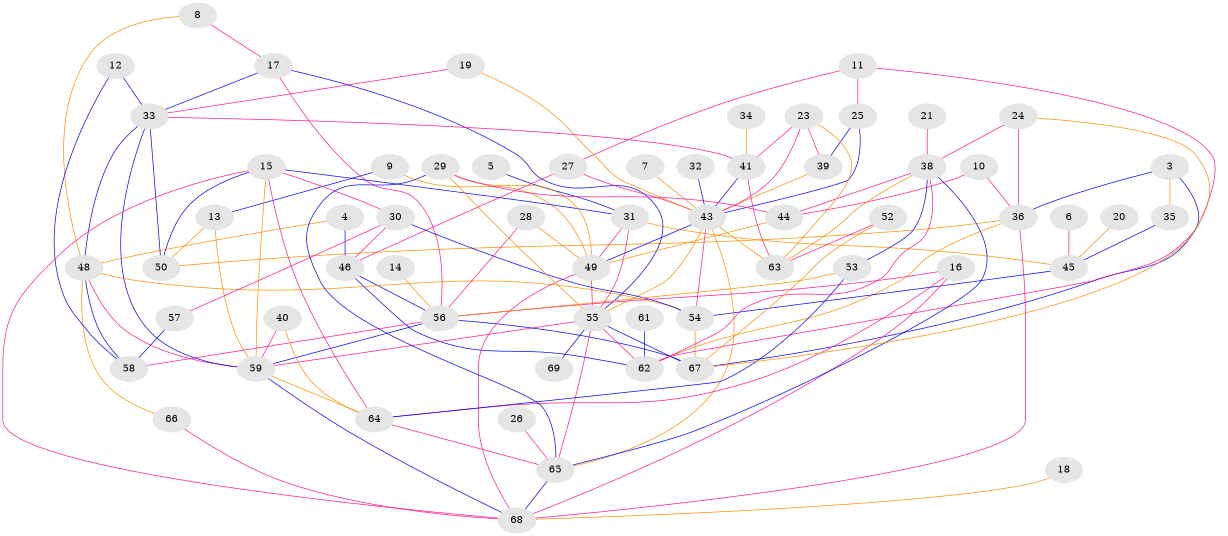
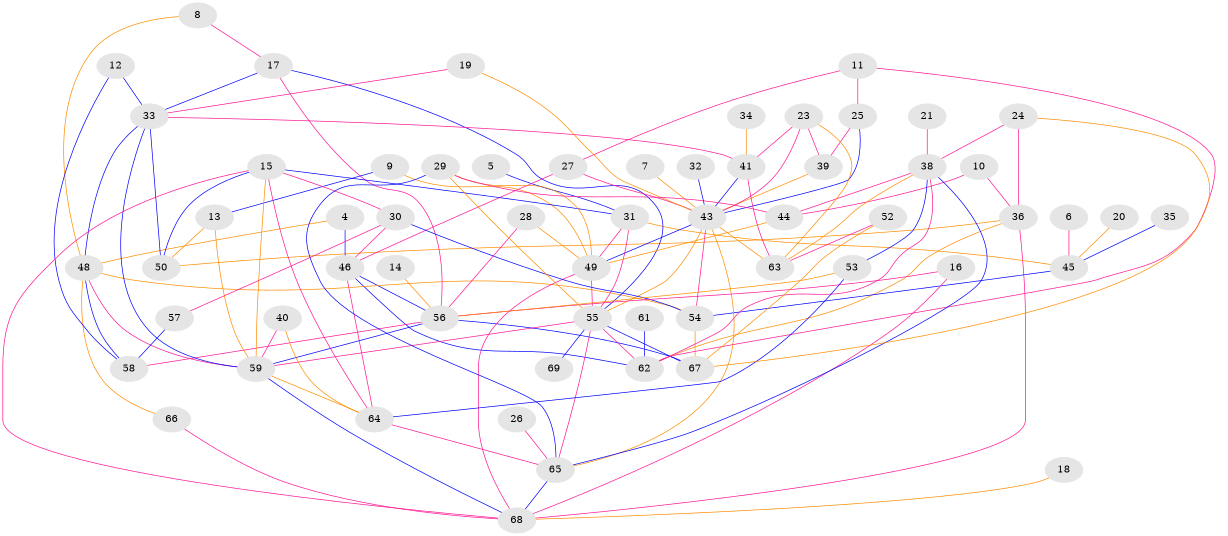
  graph {
    node [color=gray90 style=filled]
    edge [color=deeppink weight=1.0]
-   3
    35
    36
    67
    45
    62
    50
    68
    4
    46
    48
    56
    64
    58
    59
    54
    66
    5
    31
    49
    55
    6
    7
    43
    63
    65
    8
    17
    33
    9
    13
    10
    44
    11
    25
    27
    39
    12
    41
    14
    15
    30
    57
    16
    69
    18
    19
    20
    21
    38
    53
    23
    24
    26
    28
    29
    32
    34
    40
    52
    61
-   3 -- 35 [color=darkorange]
-   3 -- 36 [color=blue]
-   3 -- 67 [color=blue]
    35 -- 45 [color=blue]
    36 -- 62 [color=darkorange]
    36 -- 50 [color=darkorange]
    36 -- 68
    45 -- 54 [color=blue]
    4 -- 46 [color=blue]
    4 -- 48 [color=darkorange]
    46 -- 62 [color=blue]
    46 -- 56 [color=blue]
-   16 -- 64
+   46 -- 64
    48 -- 58 [color=blue]
    48 -- 59
    48 -- 54 [color=darkorange]
    48 -- 66 [color=darkorange]
    56 -- 67 [color=blue]
    56 -- 58
    56 -- 59 [color=blue]
    64 -- 65
    59 -- 68 [color=blue]
    59 -- 64 [color=darkorange]
    54 -- 67 [color=darkorange]
    66 -- 68
    5 -- 31 [color=blue]
    31 -- 45 [color=darkorange]
    31 -- 49
    31 -- 55
    49 -- 68
    49 -- 55 [weight=2.0]
    55 -- 67 [color=blue]
    55 -- 62
    55 -- 59
    55 -- 65
    55 -- 69 [color=blue]
    6 -- 45
    7 -- 43 [color=darkorange]
    43 -- 54
    43 -- 49 [color=blue]
    43 -- 55 [color=darkorange]
    43 -- 63 [color=darkorange]
    43 -- 65 [color=darkorange]
    65 -- 68 [color=blue]
    8 -- 48 [color=darkorange]
    8 -- 17
    17 -- 56
    17 -- 55 [color=blue]
    17 -- 33 [color=blue]
    33 -- 50 [color=blue]
    33 -- 48 [color=blue]
    33 -- 59 [color=blue]
    33 -- 41
    9 -- 49 [color=darkorange]
    9 -- 13 [color=blue]
    13 -- 50 [color=darkorange]
    13 -- 59 [color=darkorange]
    10 -- 36
    10 -- 44
    44 -- 49 [color=darkorange]
    11 -- 62
    11 -- 25
    11 -- 27
    25 -- 43 [color=blue]
-   25 -- 39 [color=blue]
+   25 -- 39
    27 -- 46
    27 -- 43
    39 -- 43 [color=darkorange]
    12 -- 58 [color=blue]
    12 -- 33 [color=blue]
    41 -- 43 [color=blue]
    41 -- 63 [weight=2.0]
    14 -- 56 [color=darkorange]
    15 -- 50 [color=blue]
    15 -- 68
    15 -- 64
    15 -- 59 [color=darkorange]
    15 -- 31 [color=blue]
    15 -- 30
    30 -- 46
    30 -- 54 [color=blue]
    30 -- 57
    57 -- 58 [color=blue]
    16 -- 68
    16 -- 56
    18 -- 68 [color=darkorange]
    19 -- 43 [color=darkorange]
    19 -- 33
    20 -- 45 [color=darkorange]
    21 -- 38
    38 -- 62
    38 -- 63 [color=darkorange weight=2.0]
    38 -- 65 [color=blue]
    38 -- 44
    38 -- 53 [color=blue]
    53 -- 56 [color=darkorange]
    53 -- 64 [color=blue]
    23 -- 43
    23 -- 63 [color=darkorange]
    23 -- 39
    23 -- 41
    24 -- 36
    24 -- 67 [color=darkorange]
    24 -- 38
    26 -- 65
    28 -- 56
    28 -- 49 [color=darkorange]
    29 -- 49 [color=darkorange]
    29 -- 55 [color=darkorange]
    29 -- 65 [color=blue]
    29 -- 44
    32 -- 43 [color=blue]
    34 -- 41 [color=darkorange]
    40 -- 64 [color=darkorange]
    40 -- 59
    52 -- 67 [color=darkorange]
    52 -- 63
    61 -- 62 [color=blue]
  }
